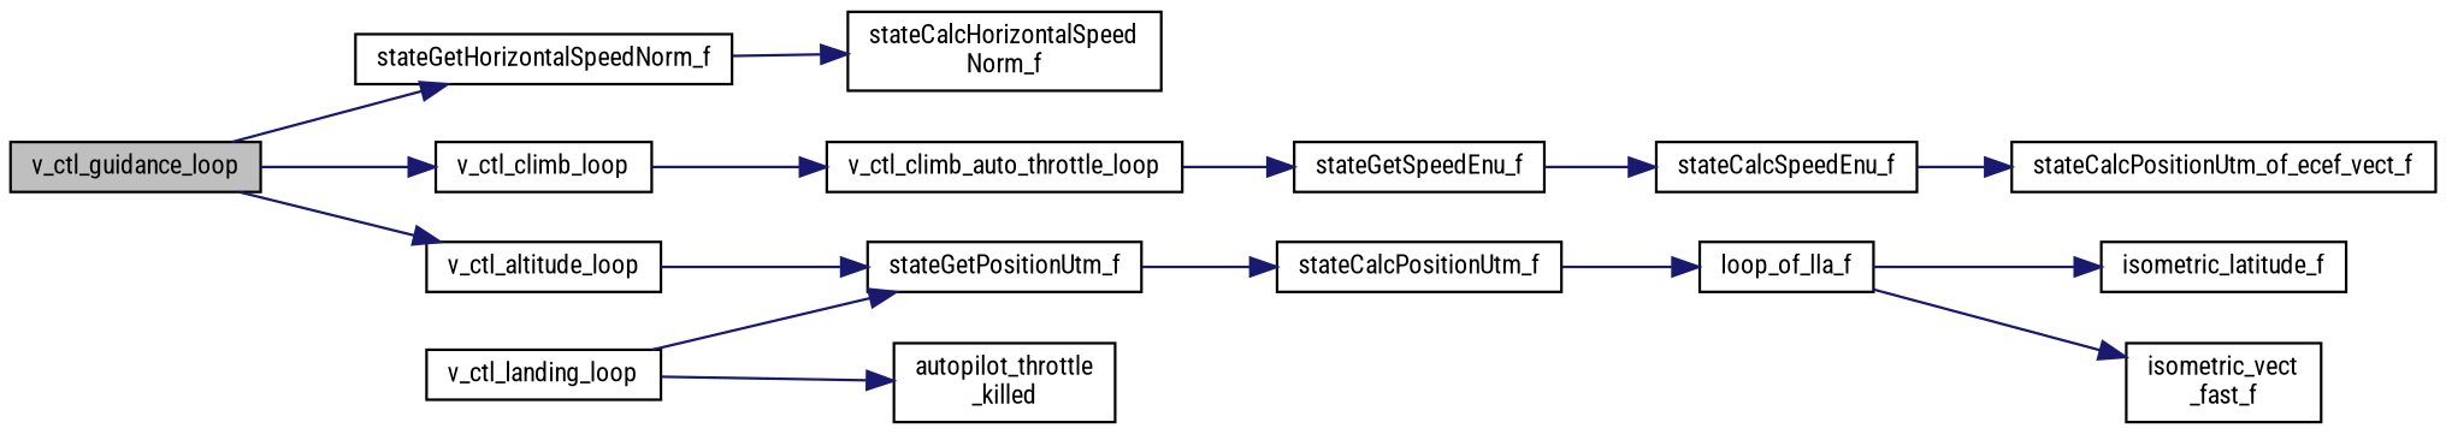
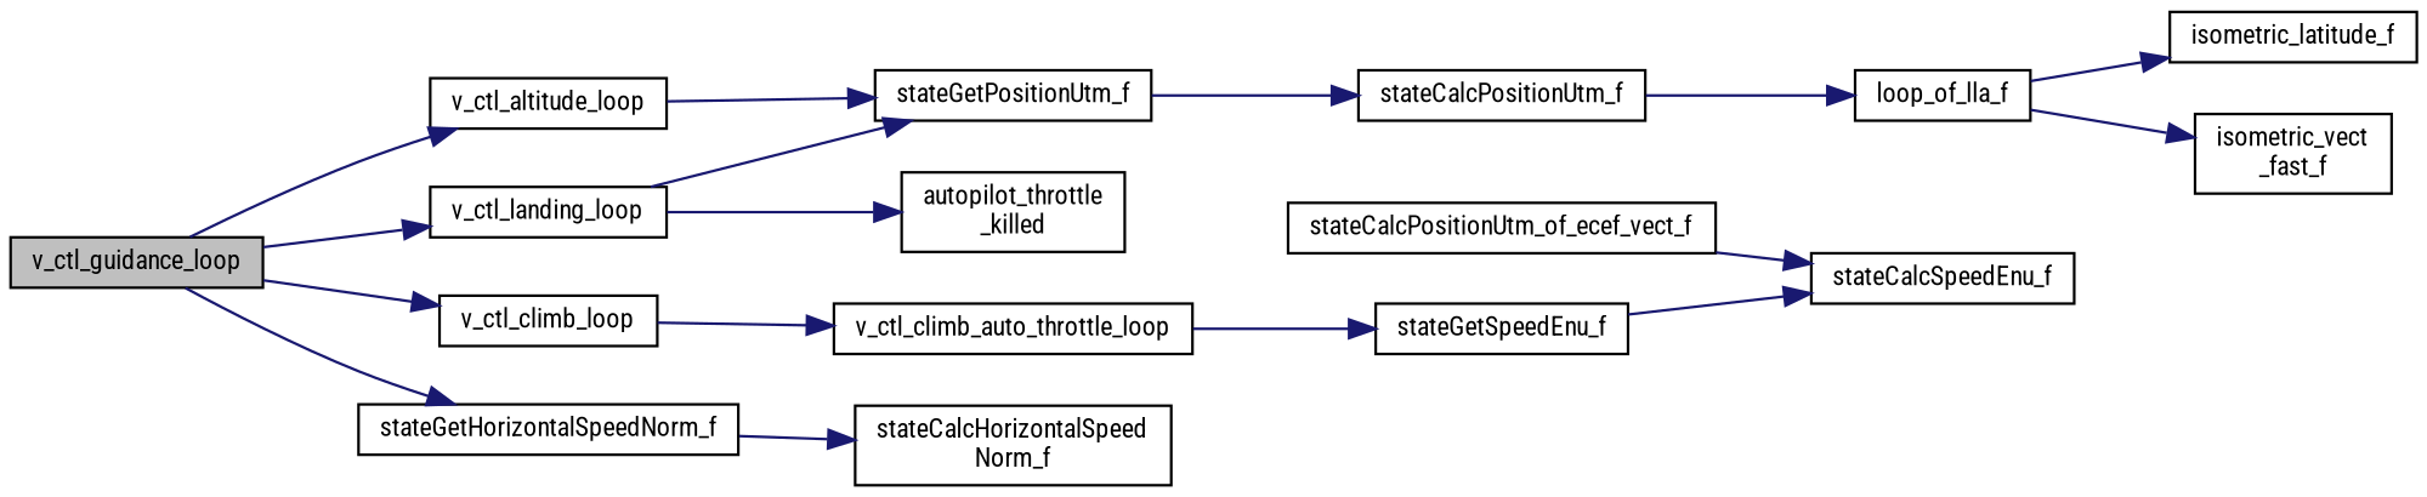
  digraph {
    fontname="Roboto Condensed"
    rankdir=LR
    node [color=black fillcolor=white fontname="Roboto Condensed" fontsize=10 shape=record style=filled]
    edge [color=midnightblue fontname="Roboto Condensed" fontsize=10 labelfontname=FreeSans labelfontsize=10 style=solid]
    n1 [fillcolor=grey75 fontcolor=black height=0.2 label=v_ctl_guidance_loop width=0.4]
    n2 [height=0.2 label=v_ctl_altitude_loop width=0.4]
    n3 [height=0.2 label=v_ctl_climb_loop width=0.4]
    n4 [height=0.2 label=v_ctl_landing_loop width=0.4]
    n5 [height=0.2 label=stateGetHorizontalSpeedNorm_f width=0.4]
    n6 [height=0.2 label=stateGetPositionUtm_f width=0.4]
    n7 [height=0.2 label=v_ctl_climb_auto_throttle_loop width=0.4]
    n8 [height=0.2 label="autopilot_throttle\l_killed" width=0.4]
    n9 [height=0.2 label=stateCalcPositionUtm_f width=0.4]
    n10 [height=0.2 label=loop_of_lla_f width=0.4]
    n11 [height=0.2 label=isometric_latitude_f width=0.4]
    n12 [height=0.2 label="isometric_vect\l_fast_f" width=0.4]
    n13 [height=0.2 label=stateGetSpeedEnu_f width=0.4]
    n14 [height=0.2 label=stateCalcSpeedEnu_f width=0.4]
    n15 [height=0.2 label=stateCalcPositionUtm_of_ecef_vect_f width=0.4]
    n16 [height=0.2 label="stateCalcHorizontalSpeed\lNorm_f" width=0.4]
    n1 -> n2
    n1 -> n3
+   n1 -> n4
    n1 -> n5
    n2 -> n6
    n3 -> n7
    n4 -> n6
    n4 -> n8
    n5 -> n16
    n6 -> n9
    n7 -> n13
    n9 -> n10
    n10 -> n11
    n10 -> n12
    n13 -> n14
-   n14 -> n15
+   n15 -> n14
  }
